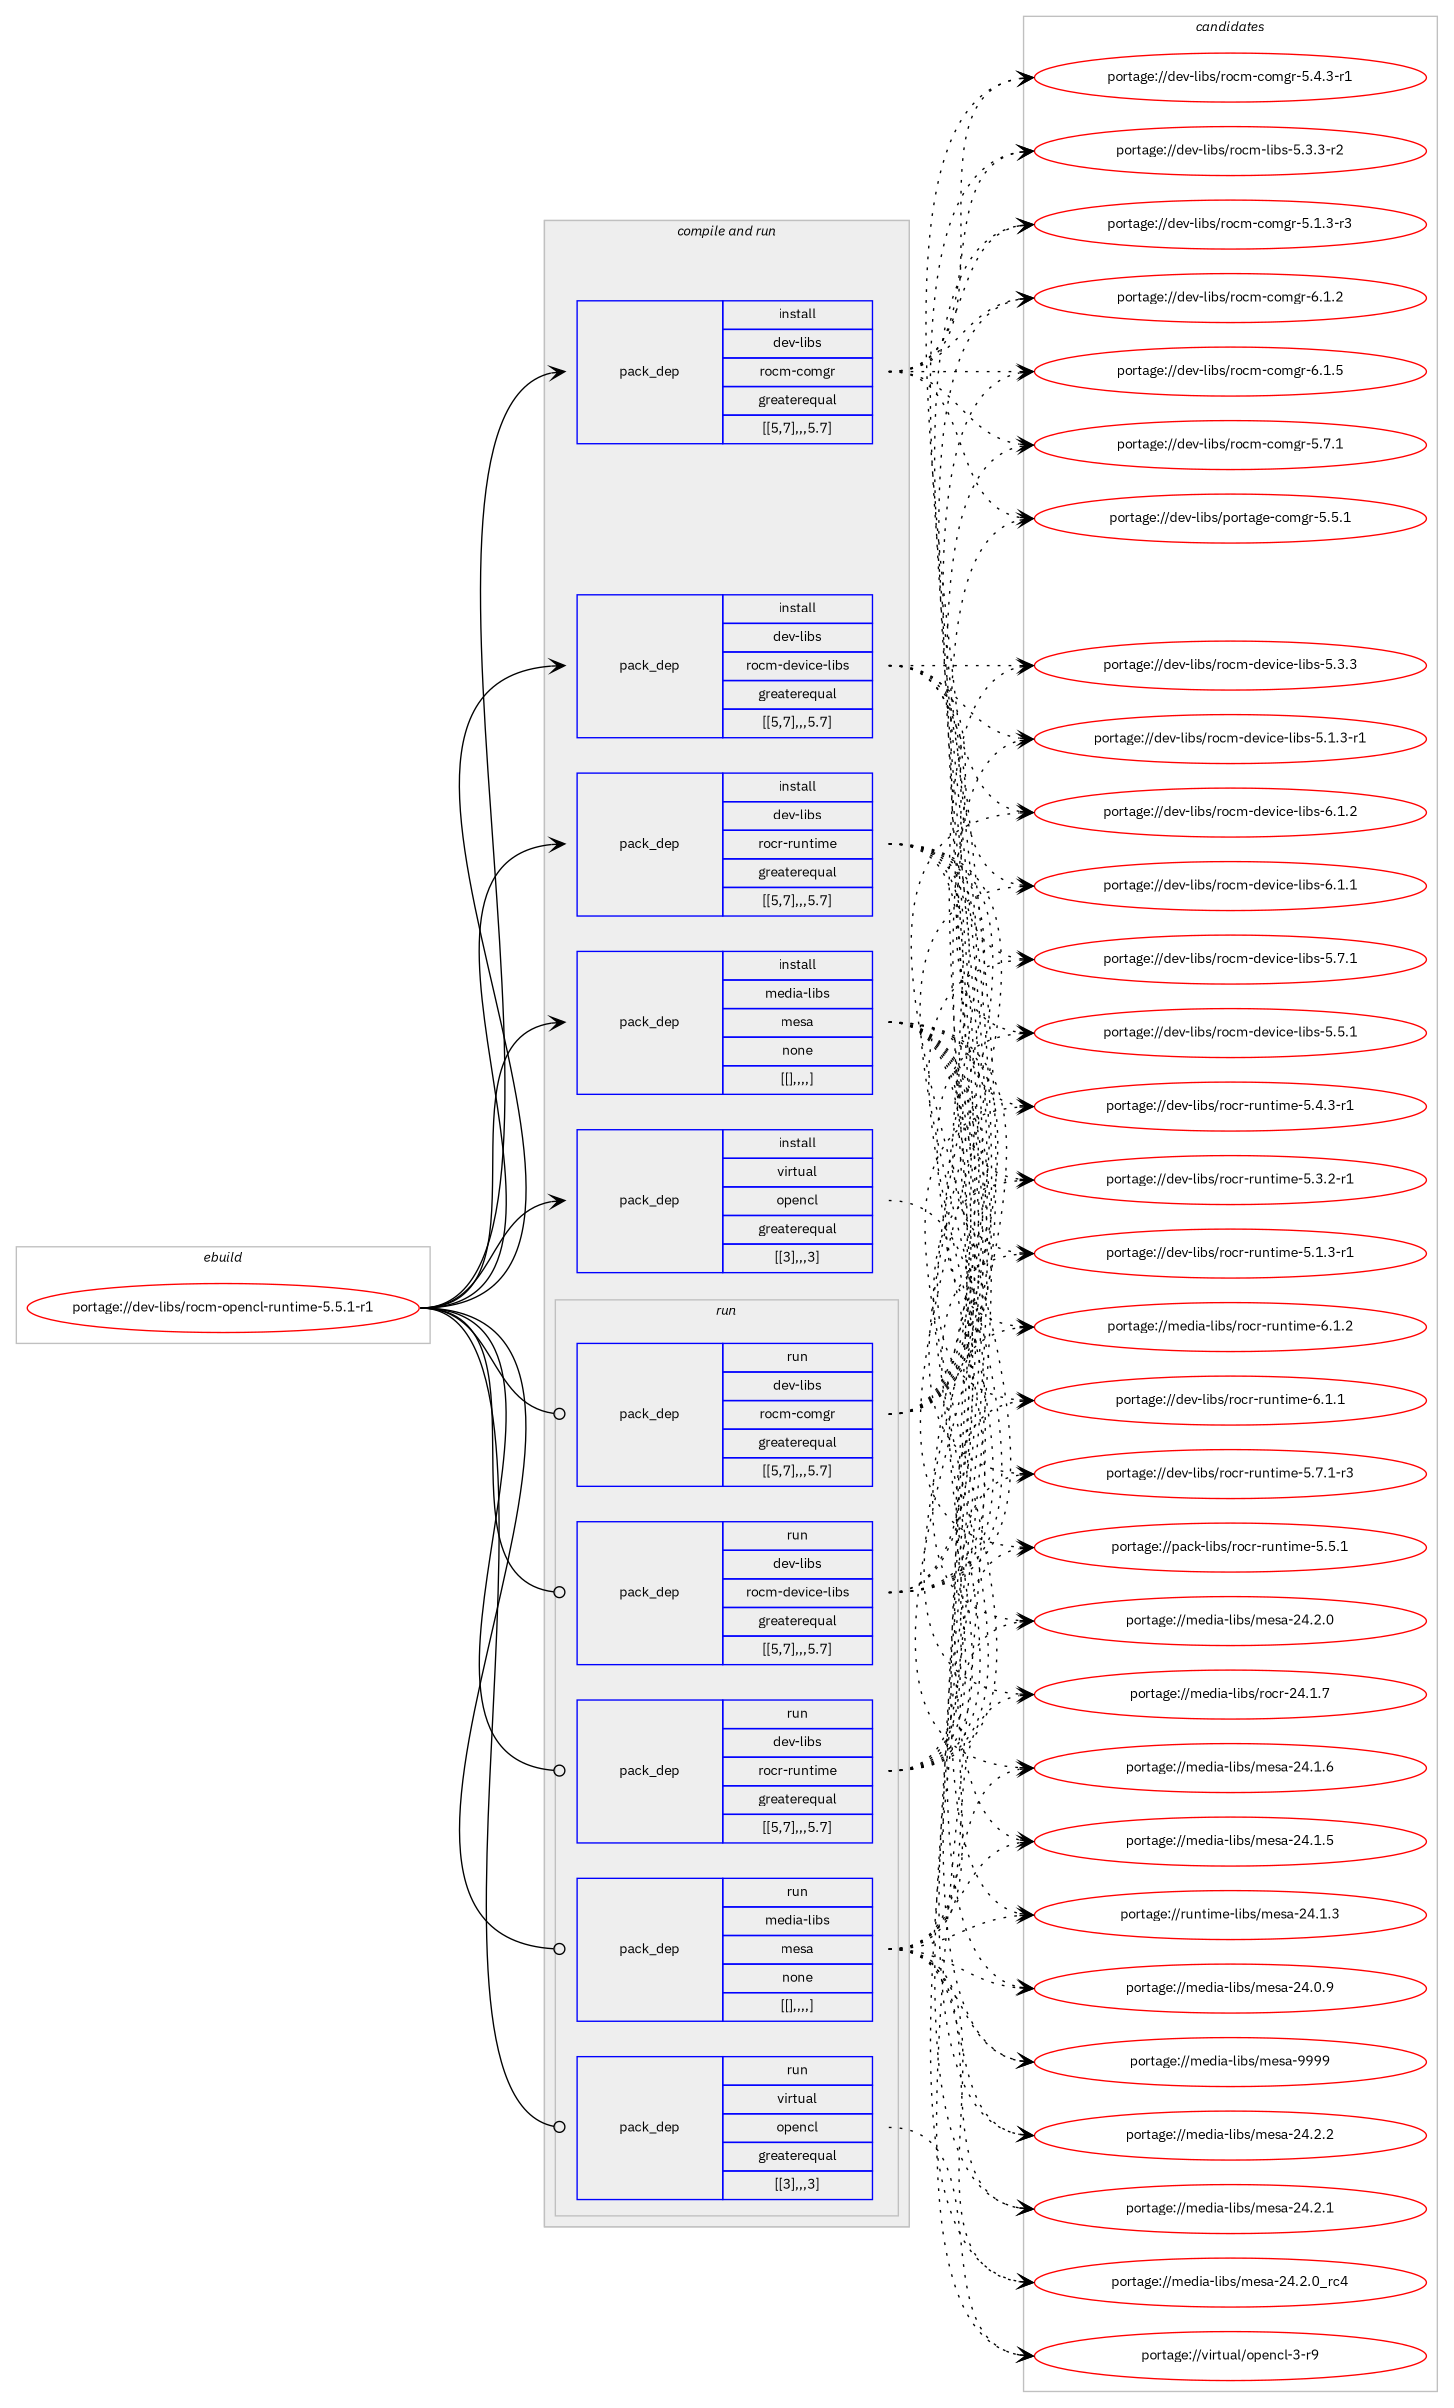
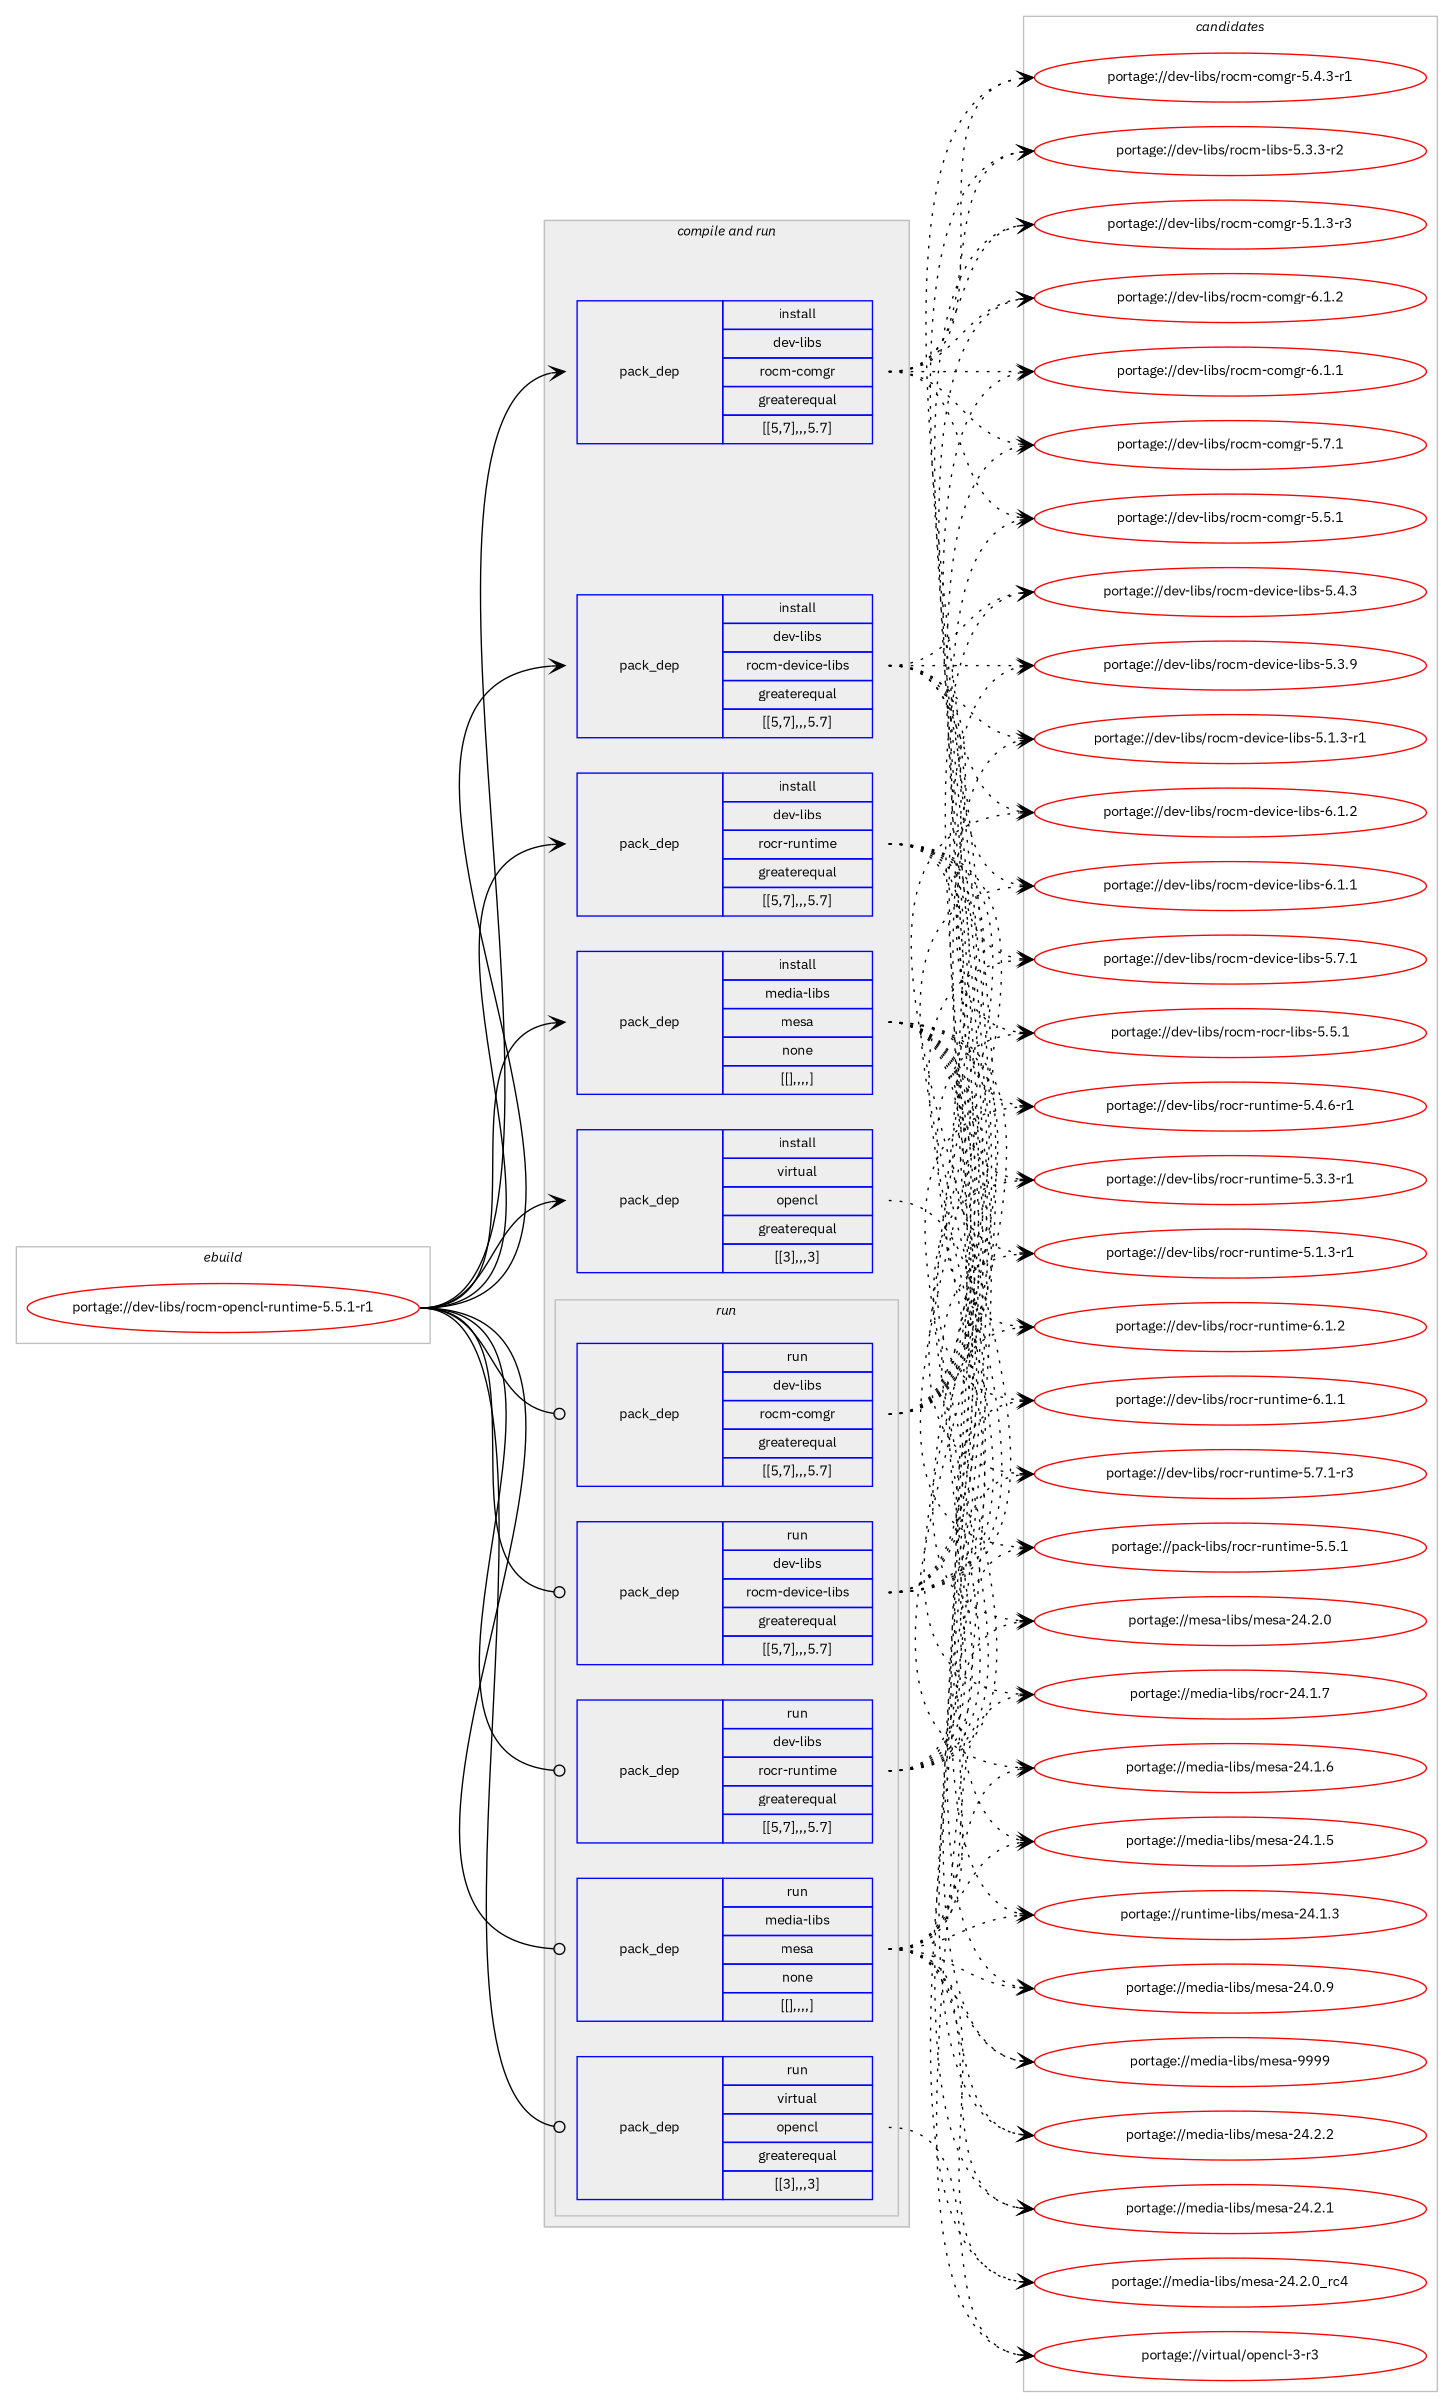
  digraph {
    compound=true
    concentrate=true
    fontname="IBM Plex Sans"
    fontsize=10
    newrank=true
    rankdir=LR
    ranksep=1.5
    node [color=red fontname="IBM Plex Sans" fontsize=10]
    edge [arrowhead=vee fontname="IBM Plex Sans" headport=w style=dotted tailport=e weight=100]
    n1 [label="portage://dev-libs/rocm-opencl-runtime-5.5.1-r1" width=4]
    n2 [color=blue label=<<TABLE BORDER="0" CELLBORDER="1" CELLSPACING="0" CELLPADDING="4" WIDTH="220"><TR><TD ROWSPAN="6" CELLPADDING="30">pack_dep</TD></TR><TR><TD WIDTH="110">install</TD></TR><TR><TD>dev-libs</TD></TR><TR><TD>rocm-comgr</TD></TR><TR><TD>greaterequal</TD></TR><TR><TD>[[5,7],,,5.7]</TD></TR></TABLE>> shape=none]
    n3 [color=blue label=<<TABLE BORDER="0" CELLBORDER="1" CELLSPACING="0" CELLPADDING="4" WIDTH="220"><TR><TD ROWSPAN="6" CELLPADDING="30">pack_dep</TD></TR><TR><TD WIDTH="110">install</TD></TR><TR><TD>dev-libs</TD></TR><TR><TD>rocm-device-libs</TD></TR><TR><TD>greaterequal</TD></TR><TR><TD>[[5,7],,,5.7]</TD></TR></TABLE>> shape=none]
    n4 [color=blue label=<<TABLE BORDER="0" CELLBORDER="1" CELLSPACING="0" CELLPADDING="4" WIDTH="220"><TR><TD ROWSPAN="6" CELLPADDING="30">pack_dep</TD></TR><TR><TD WIDTH="110">install</TD></TR><TR><TD>dev-libs</TD></TR><TR><TD>rocr-runtime</TD></TR><TR><TD>greaterequal</TD></TR><TR><TD>[[5,7],,,5.7]</TD></TR></TABLE>> shape=none]
    n5 [color=blue label=<<TABLE BORDER="0" CELLBORDER="1" CELLSPACING="0" CELLPADDING="4" WIDTH="220"><TR><TD ROWSPAN="6" CELLPADDING="30">pack_dep</TD></TR><TR><TD WIDTH="110">install</TD></TR><TR><TD>media-libs</TD></TR><TR><TD>mesa</TD></TR><TR><TD>none</TD></TR><TR><TD>[[],,,,]</TD></TR></TABLE>> shape=none]
    n6 [color=blue label=<<TABLE BORDER="0" CELLBORDER="1" CELLSPACING="0" CELLPADDING="4" WIDTH="220"><TR><TD ROWSPAN="6" CELLPADDING="30">pack_dep</TD></TR><TR><TD WIDTH="110">install</TD></TR><TR><TD>virtual</TD></TR><TR><TD>opencl</TD></TR><TR><TD>greaterequal</TD></TR><TR><TD>[[3],,,3]</TD></TR></TABLE>> shape=none]
    n7 [color=blue label=<<TABLE BORDER="0" CELLBORDER="1" CELLSPACING="0" CELLPADDING="4" WIDTH="220"><TR><TD ROWSPAN="6" CELLPADDING="30">pack_dep</TD></TR><TR><TD WIDTH="110">run</TD></TR><TR><TD>dev-libs</TD></TR><TR><TD>rocm-comgr</TD></TR><TR><TD>greaterequal</TD></TR><TR><TD>[[5,7],,,5.7]</TD></TR></TABLE>> shape=none]
    n8 [color=blue label=<<TABLE BORDER="0" CELLBORDER="1" CELLSPACING="0" CELLPADDING="4" WIDTH="220"><TR><TD ROWSPAN="6" CELLPADDING="30">pack_dep</TD></TR><TR><TD WIDTH="110">run</TD></TR><TR><TD>dev-libs</TD></TR><TR><TD>rocm-device-libs</TD></TR><TR><TD>greaterequal</TD></TR><TR><TD>[[5,7],,,5.7]</TD></TR></TABLE>> shape=none]
    n9 [color=blue label=<<TABLE BORDER="0" CELLBORDER="1" CELLSPACING="0" CELLPADDING="4" WIDTH="220"><TR><TD ROWSPAN="6" CELLPADDING="30">pack_dep</TD></TR><TR><TD WIDTH="110">run</TD></TR><TR><TD>dev-libs</TD></TR><TR><TD>rocr-runtime</TD></TR><TR><TD>greaterequal</TD></TR><TR><TD>[[5,7],,,5.7]</TD></TR></TABLE>> shape=none]
    n10 [color=blue label=<<TABLE BORDER="0" CELLBORDER="1" CELLSPACING="0" CELLPADDING="4" WIDTH="220"><TR><TD ROWSPAN="6" CELLPADDING="30">pack_dep</TD></TR><TR><TD WIDTH="110">run</TD></TR><TR><TD>media-libs</TD></TR><TR><TD>mesa</TD></TR><TR><TD>none</TD></TR><TR><TD>[[],,,,]</TD></TR></TABLE>> shape=none]
    n11 [color=blue label=<<TABLE BORDER="0" CELLBORDER="1" CELLSPACING="0" CELLPADDING="4" WIDTH="220"><TR><TD ROWSPAN="6" CELLPADDING="30">pack_dep</TD></TR><TR><TD WIDTH="110">run</TD></TR><TR><TD>virtual</TD></TR><TR><TD>opencl</TD></TR><TR><TD>greaterequal</TD></TR><TR><TD>[[3],,,3]</TD></TR></TABLE>> shape=none]
    n12 [label="portage://dev-libs/rocm-comgr-6.1.2" width=4]
-   n13 [label="portage://dev-libs/rocm-comgr-6.1.5" width=4]
+   n13 [label="portage://dev-libs/rocm-comgr-6.1.1" width=4]
    n14 [label="portage://dev-libs/rocm-comgr-5.7.1" width=4]
-   n15 [label="portage://dev-libs/portage-comgr-5.5.1" width=4]
+   n15 [label="portage://dev-libs/rocm-comgr-5.5.1" width=4]
    n16 [label="portage://dev-libs/rocm-comgr-5.4.3-r1" width=4]
    n17 [label="portage://dev-libs/rocm-libs-5.3.3-r2" width=4]
    n18 [label="portage://dev-libs/rocm-comgr-5.1.3-r3" width=4]
    n19 [label="portage://dev-libs/rocm-device-libs-6.1.2" width=4]
    n20 [label="portage://dev-libs/rocm-device-libs-6.1.1" width=4]
    n21 [label="portage://dev-libs/rocm-device-libs-5.7.1" width=4]
-   n22 [label="portage://dev-libs/rocm-device-libs-5.5.1" width=4]
-   n24 [label="portage://dev-libs/rocm-device-libs-5.3.3" width=4]
+   n22 [label="portage://dev-libs/rocm-rocr-libs-5.5.1" width=4]
+   n23 [label="portage://dev-libs/rocm-device-libs-5.4.3" width=4]
+   n24 [label="portage://dev-libs/rocm-device-libs-5.3.9" width=4]
    n25 [label="portage://dev-libs/rocm-device-libs-5.1.3-r1" width=4]
-   n26 [label="portage://media-libs/rocr-runtime-6.1.2" width=4]
+   n26 [label="portage://dev-libs/rocr-runtime-6.1.2" width=4]
    n27 [label="portage://dev-libs/rocr-runtime-6.1.1" width=4]
    n28 [label="portage://dev-libs/rocr-runtime-5.7.1-r3" width=4]
    n29 [label="portage://pack-libs/rocr-runtime-5.5.1" width=4]
-   n30 [label="portage://dev-libs/rocr-runtime-5.4.3-r1" width=4]
-   n31 [label="portage://dev-libs/rocr-runtime-5.3.2-r1" width=4]
+   n30 [label="portage://dev-libs/rocr-runtime-5.4.6-r1" width=4]
+   n31 [label="portage://dev-libs/rocr-runtime-5.3.3-r1" width=4]
    n32 [label="portage://dev-libs/rocr-runtime-5.1.3-r1" width=4]
    n33 [label="portage://media-libs/mesa-9999" width=4]
    n34 [label="portage://media-libs/mesa-24.2.2" width=4]
    n35 [label="portage://media-libs/mesa-24.2.1" width=4]
    n36 [label="portage://media-libs/mesa-24.2.0_rc4" width=4]
-   n37 [label="portage://media-libs/mesa-24.2.0" width=4]
+   n37 [label="portage://mesa-libs/mesa-24.2.0" width=4]
    n38 [label="portage://media-libs/rocr-24.1.7" width=4]
    n39 [label="portage://media-libs/mesa-24.1.6" width=4]
    n40 [label="portage://media-libs/mesa-24.1.5" width=4]
    n41 [label="portage://runtime-libs/mesa-24.1.3" width=4]
    n42 [label="portage://media-libs/mesa-24.0.9" width=4]
-   n43 [label="portage://virtual/opencl-3-r9" width=4]
+   n43 [label="portage://virtual/opencl-3-r3" width=4]
    subgraph cluster_1 {
      color=gray
      label=<<i>ebuild</i>>
      n1
    }
    subgraph cluster_2 {
      color=gray
      label=<<i>dependencies</i>>
      subgraph cluster_3 {
        color=gray
        fillcolor="#eeeeee"
        label=<<i>compile</i>>
        style=filled
        subgraph sub_4 {
          color=gray
          fillcolor="#eeeeee"
          label=<<i>compile</i>>
          style=filled
          n2
        }
        subgraph sub_5 {
          color=gray
          fillcolor="#eeeeee"
          label=<<i>compile</i>>
          style=filled
          n3
        }
        subgraph sub_6 {
          color=gray
          fillcolor="#eeeeee"
          label=<<i>compile</i>>
          style=filled
          n4
        }
        subgraph sub_7 {
          color=gray
          fillcolor="#eeeeee"
          label=<<i>compile</i>>
          style=filled
          n5
        }
        subgraph sub_8 {
          color=gray
          fillcolor="#eeeeee"
          label=<<i>compile</i>>
          style=filled
          n6
        }
      }
      subgraph cluster_9 {
        color=gray
        fillcolor="#eeeeee"
        label=<<i>compile and run</i>>
        style=filled
      }
      subgraph cluster_10 {
        color=gray
        fillcolor="#eeeeee"
        label=<<i>run</i>>
        style=filled
        subgraph sub_11 {
          color=gray
          fillcolor="#eeeeee"
          label=<<i>run</i>>
          style=filled
          n7
        }
        subgraph sub_12 {
          color=gray
          fillcolor="#eeeeee"
          label=<<i>run</i>>
          style=filled
          n8
        }
        subgraph sub_13 {
          color=gray
          fillcolor="#eeeeee"
          label=<<i>run</i>>
          style=filled
          n9
        }
        subgraph sub_14 {
          color=gray
          fillcolor="#eeeeee"
          label=<<i>run</i>>
          style=filled
          n10
        }
        subgraph sub_15 {
          color=gray
          fillcolor="#eeeeee"
          label=<<i>run</i>>
          style=filled
          n11
        }
      }
    }
    subgraph cluster_16 {
      color=gray
      label=<<i>candidates</i>>
      rank=same
      subgraph sub_17 {
        color=black
        label=<<i>candidates</i>>
        nodesep=1
        rank=same
        n12
        n13
        n14
        n15
        n16
        n17
        n18
      }
      subgraph sub_18 {
        color=black
        label=<<i>candidates</i>>
        nodesep=1
        rank=same
        n19
        n20
        n21
        n22
+       n23
        n24
        n25
      }
      subgraph sub_19 {
        color=black
        label=<<i>candidates</i>>
        nodesep=1
        rank=same
        n26
        n27
        n28
        n29
        n30
        n31
        n32
      }
      subgraph sub_20 {
        color=black
        label=<<i>candidates</i>>
        nodesep=1
        rank=same
        n33
        n34
        n35
        n36
        n37
        n38
        n39
        n40
        n41
        n42
      }
      subgraph sub_21 {
        color=black
        label=<<i>candidates</i>>
        nodesep=1
        rank=same
        n43
      }
      subgraph sub_22 {
        color=black
        label=<<i>candidates</i>>
        nodesep=1
        rank=same
        n12
        n13
        n14
        n15
        n16
        n17
        n18
      }
      subgraph sub_23 {
        color=black
        label=<<i>candidates</i>>
        nodesep=1
        rank=same
        n19
        n20
        n21
        n22
+       n23
        n24
        n25
      }
      subgraph sub_24 {
        color=black
        label=<<i>candidates</i>>
        nodesep=1
        rank=same
        n26
        n27
        n28
        n29
        n30
        n31
        n32
      }
      subgraph sub_25 {
        color=black
        label=<<i>candidates</i>>
        nodesep=1
        rank=same
        n33
        n34
        n35
        n36
        n37
        n38
        n39
        n40
        n41
        n42
      }
      subgraph sub_26 {
        color=black
        label=<<i>candidates</i>>
        nodesep=1
        rank=same
        n43
      }
    }
    n1 -> n2 [style=solid weight=20]
    n1 -> n3 [style=solid weight=20]
    n1 -> n4 [style=solid weight=20]
    n1 -> n5 [style=solid weight=20]
    n1 -> n6 [style=solid weight=20]
    n1 -> n7 [arrowhead=odot style=solid weight=20]
    n1 -> n8 [arrowhead=odot style=solid weight=20]
    n1 -> n9 [arrowhead=odot style=solid weight=20]
    n1 -> n10 [arrowhead=odot style=solid weight=20]
    n1 -> n11 [arrowhead=odot style=solid weight=20]
    n2 -> n12
    n2 -> n13
    n2 -> n14
    n2 -> n15
    n2 -> n16
    n2 -> n17
    n2 -> n18
    n3 -> n19
    n3 -> n20
    n3 -> n21
    n3 -> n22
+   n3 -> n23
    n3 -> n24
    n3 -> n25
    n4 -> n26
    n4 -> n27
    n4 -> n28
    n4 -> n29
    n4 -> n30
    n4 -> n31
    n4 -> n32
    n5 -> n33
    n5 -> n34
    n5 -> n35
    n5 -> n36
    n5 -> n37
    n5 -> n38
    n5 -> n39
    n5 -> n40
    n5 -> n41
    n5 -> n42
    n6 -> n43
    n7 -> n12
    n7 -> n13
    n7 -> n14
    n7 -> n15
    n7 -> n16
    n7 -> n17
    n7 -> n18
    n8 -> n19
    n8 -> n20
    n8 -> n21
    n8 -> n22
+   n8 -> n23
    n8 -> n24
    n8 -> n25
    n9 -> n26
    n9 -> n27
    n9 -> n28
    n9 -> n29
    n9 -> n30
    n9 -> n31
    n9 -> n32
    n10 -> n33
    n10 -> n34
    n10 -> n35
    n10 -> n36
    n10 -> n37
    n10 -> n38
    n10 -> n39
    n10 -> n40
    n10 -> n41
    n10 -> n42
    n11 -> n43
  }
